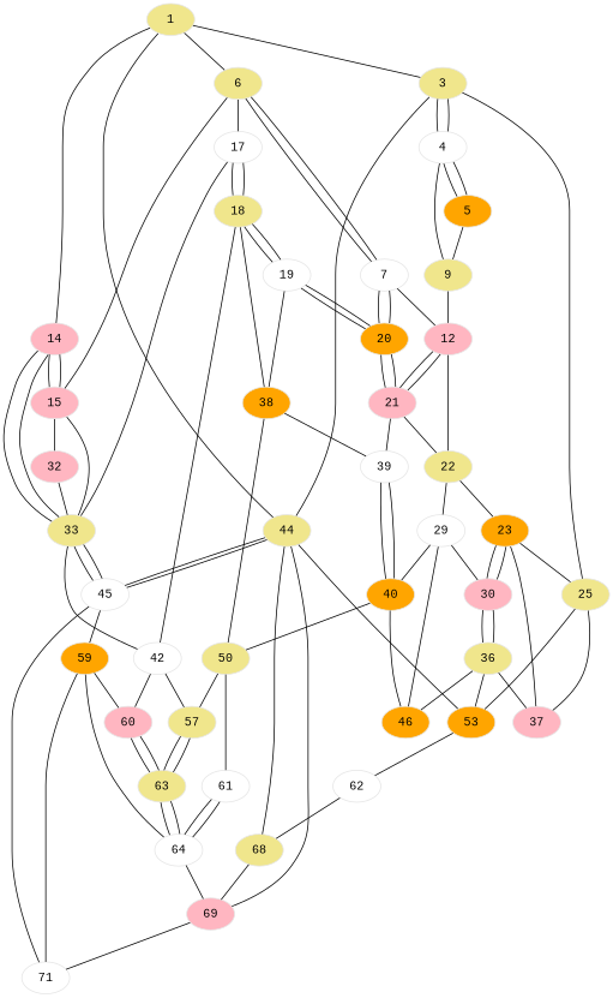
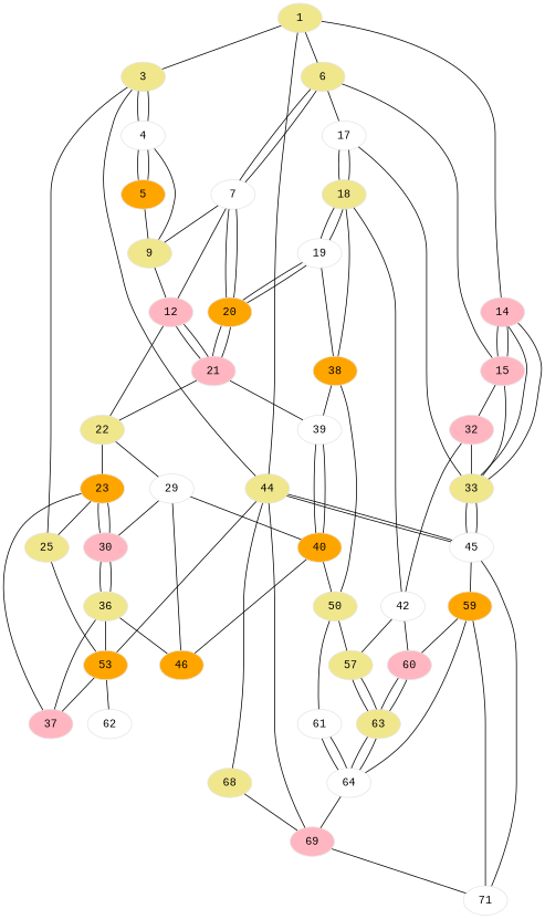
  graph {
    fontname="Liberation Mono"
    node [color=gray90 fillcolor=khaki fontname="Liberation Mono" style=filled]
    edge [fontname="Liberation Mono"]
    1 [super="+2"]
    3 [super="+26"]
    6 [super="+16"]
    14 [fillcolor=lightpink]
    44 [super="+54"]
    4 [fillcolor=white super="+10"]
    25 [super="+48"]
    7 [fillcolor=white super="+8"]
    15 [fillcolor=lightpink super="+31"]
    17 [fillcolor=white]
    33 [super="+34"]
    53 [fillcolor=orange super="+55"]
    45 [fillcolor=white super="+58"]
    68 [super="+70"]
    69 [fillcolor=lightpink super="+72"]
    5 [fillcolor=orange]
    9 [super="+11"]
    37 [fillcolor=lightpink]
    12 [fillcolor=lightpink super="+13"]
    20 [fillcolor=orange]
    32 [fillcolor=lightpink super="+35"]
    18 [super="+43"]
    21 [fillcolor=lightpink super="+27"]
    22 [super="+28"]
    39 [fillcolor=white]
    23 [fillcolor=orange super="+24"]
    29 [fillcolor=white super="+41"]
    42 [fillcolor=white super="+56"]
    19 [fillcolor=white]
    38 [fillcolor=orange super="+49"]
    50 [super="+51"]
    57
    60 [fillcolor=lightpink]
    40 [fillcolor=orange super="+52"]
    30 [fillcolor=lightpink]
    46 [fillcolor=orange]
    36 [super="+47"]
    62 [fillcolor=white super="+67"]
    59 [fillcolor=orange super="+65"]
    71 [fillcolor=white]
    61 [fillcolor=white]
    63
    64 [fillcolor=white super="+66"]
    1 -- 3
    1 -- 6
    1 -- 14
    1 -- 44
    3 -- 44
    3 -- 4 [weight=2]
    3 -- 4
    3 -- 25
    6 -- 7
    6 -- 7
    6 -- 15
    6 -- 17
    14 -- 15
    14 -- 15
    14 -- 33
    14 -- 33
    44 -- 53
    44 -- 45
    44 -- 45
    44 -- 68
    44 -- 69
    4 -- 5
    4 -- 5
    4 -- 9
    25 -- 53
-   25 -- 37
+   53 -- 37
+   7 -- 9
    7 -- 12
    7 -- 20
    7 -- 20
    15 -- 33
    15 -- 32
    17 -- 33
    17 -- 18
    17 -- 18
    33 -- 45
    33 -- 45
    53 -- 62
    45 -- 59
    45 -- 71
    68 -- 69
    69 -- 71
    5 -- 9
    9 -- 12
    12 -- 21
    12 -- 21
    12 -- 22
    20 -- 21
    20 -- 21
    32 -- 33
-   33 -- 42
+   32 -- 42
    18 -- 42
    18 -- 19
    18 -- 19
    18 -- 38
    21 -- 22
    21 -- 39
    22 -- 23
    22 -- 29
    39 -- 40
    39 -- 40
    23 -- 25
    23 -- 37
    23 -- 30
    23 -- 30
    29 -- 40
    29 -- 30
    29 -- 46
    42 -- 57
    42 -- 60
    19 -- 20
    19 -- 20
    19 -- 38
    38 -- 39
    38 -- 50
    50 -- 57
    50 -- 61
    57 -- 63
    57 -- 63
    60 -- 63
    60 -- 63
    40 -- 50
    40 -- 46
    30 -- 36
    30 -- 36
    36 -- 53
    36 -- 37
    36 -- 46
-   62 -- 68 [weight=2]
    59 -- 60
    59 -- 71
    59 -- 64
    61 -- 64
    61 -- 64
    63 -- 64
    63 -- 64
    64 -- 69
  }
